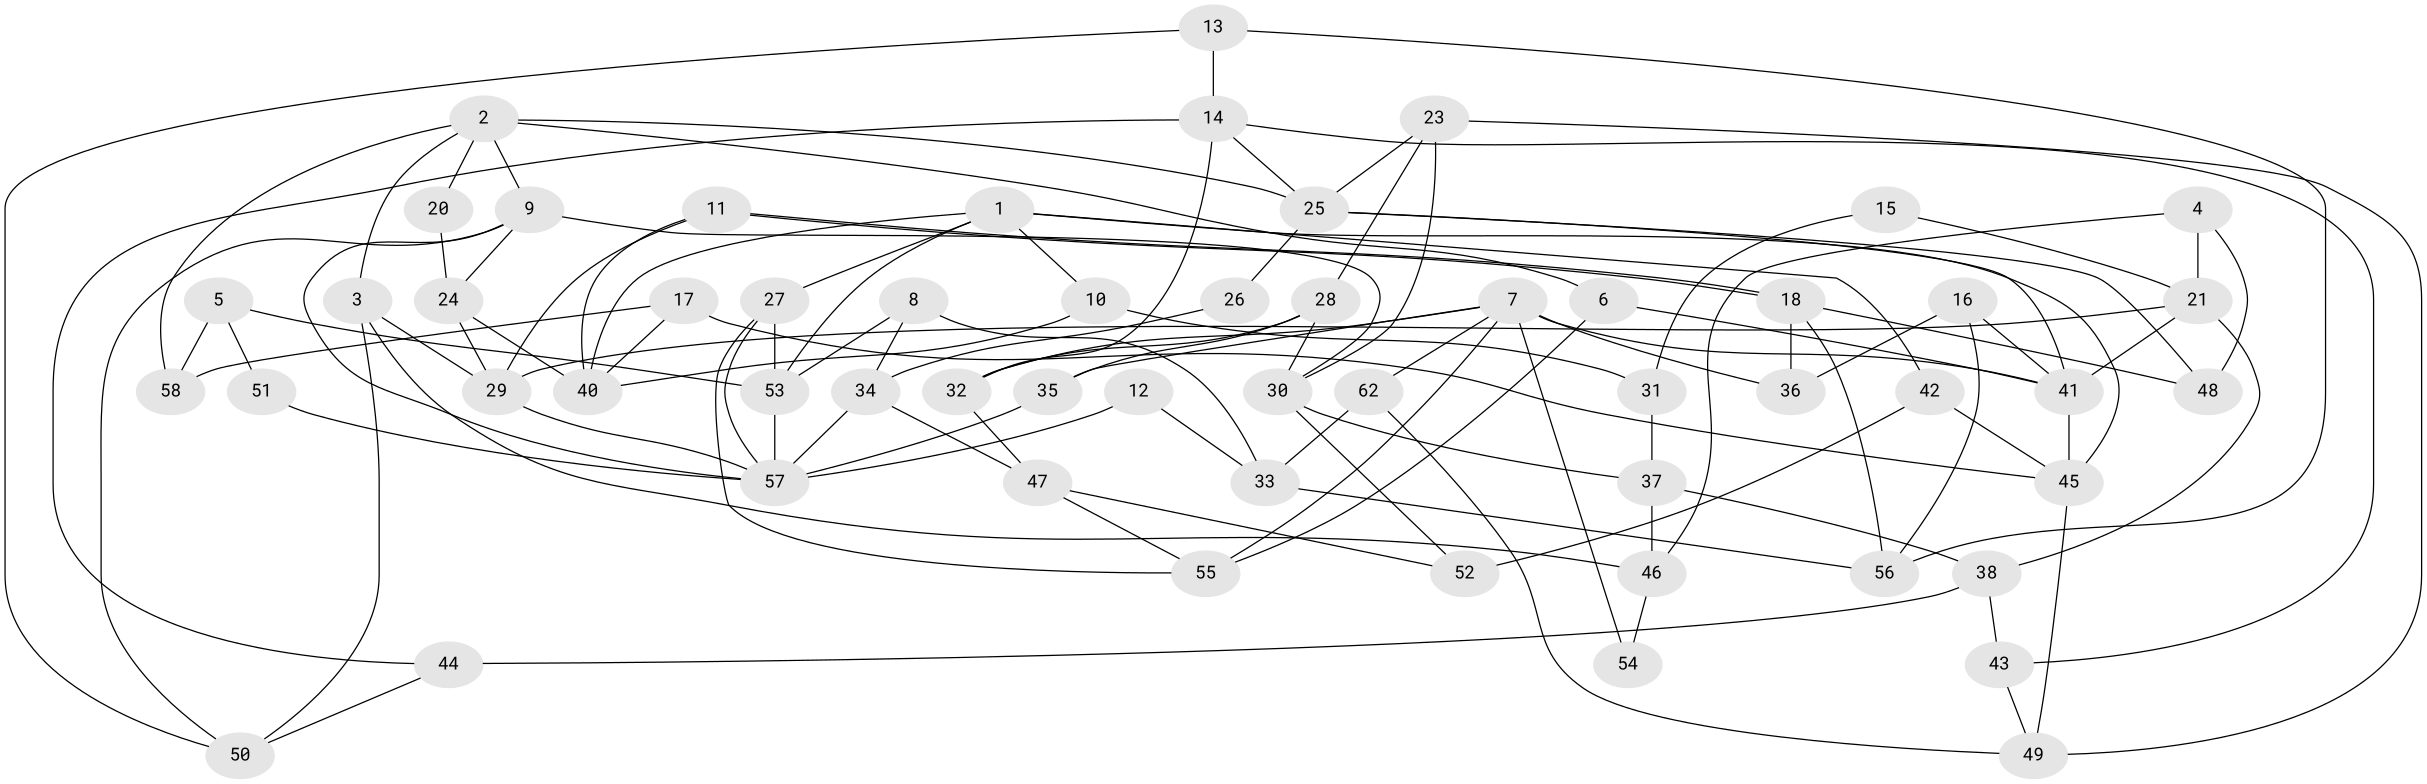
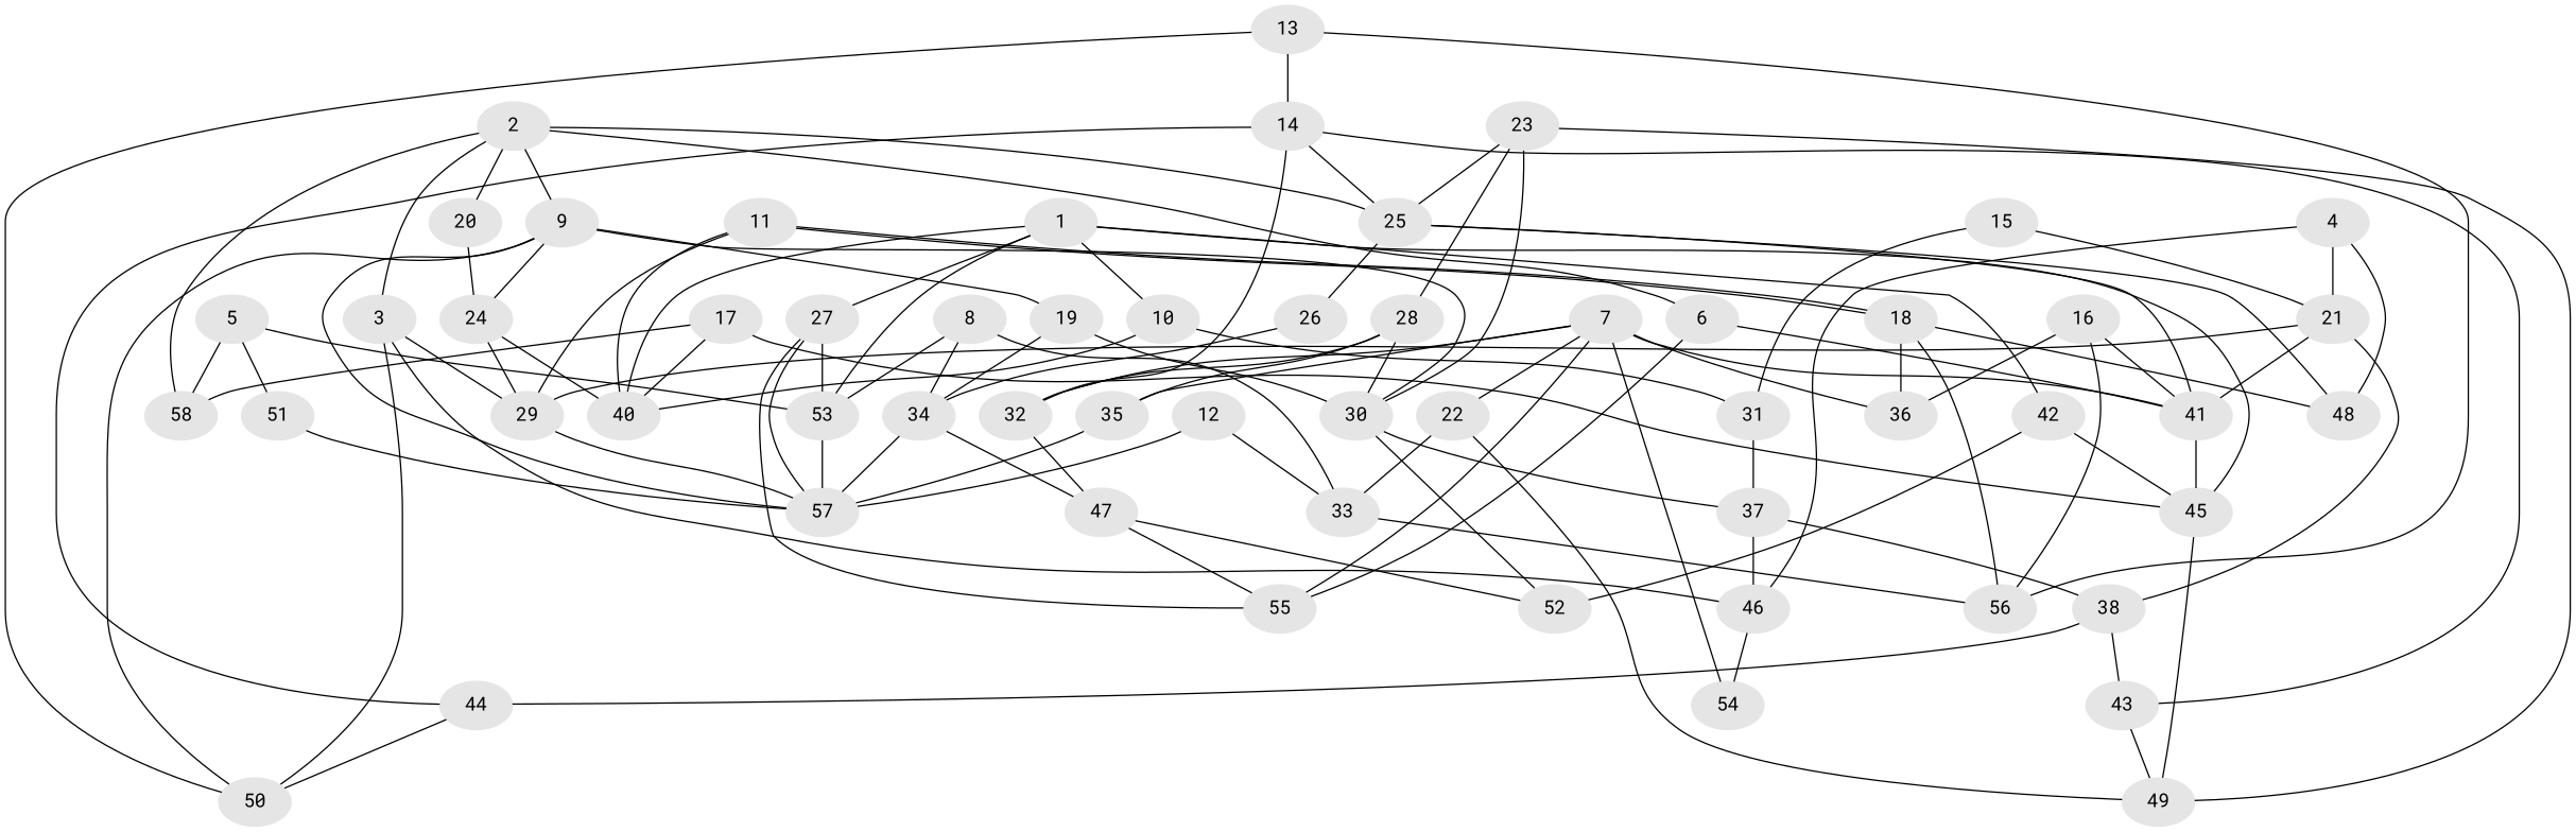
  graph {
    fontname="Roboto Mono"
    node [color=gray90 fontname="Roboto Mono" style=filled]
    edge [fontname="Roboto Mono"]
    1
    10
    27
    40
    42
    45
    53
    31
    55
    57
    52
    49
    2
    3
    6
    9
    20
    58
    25
    29
    46
    50
    41
+   19
    24
    30
    54
    4
    21
    48
    38
    5
    51
    17
    7
-   22 [label=62]
+   22
    32
    35
    36
    33
    47
    8
    34
    56
    37
    11
    18
    12
    13
    14
    43
    44
    26
    15
    16
    23
    28
    1 -- 10
    1 -- 27
    1 -- 40
    1 -- 42
    1 -- 45
    1 -- 53
    10 -- 40
    10 -- 31
    27 -- 53
    27 -- 55
    27 -- 57
    42 -- 45
    42 -- 52
    45 -- 49
    53 -- 57
    31 -- 37
    2 -- 3
    2 -- 6
    2 -- 9
    2 -- 20
    2 -- 58
    2 -- 25
    3 -- 29
    3 -- 46
    3 -- 50
    6 -- 55
    6 -- 41
    9 -- 57
    9 -- 50
+   9 -- 19
    9 -- 24
    9 -- 30
    20 -- 24
    25 -- 41
    25 -- 48
    25 -- 26
    29 -- 57
    46 -- 54
    41 -- 45
+   19 -- 30
+   19 -- 34
    24 -- 40
    24 -- 29
    30 -- 52
    30 -- 37
    4 -- 46
    4 -- 21
    4 -- 48
    21 -- 29
    21 -- 41
    21 -- 38
    38 -- 43
    38 -- 44
    5 -- 53
    5 -- 58
    5 -- 51
    51 -- 57
    17 -- 40
    17 -- 45
    17 -- 58
    7 -- 55
    7 -- 41
    7 -- 54
    7 -- 22
    7 -- 32
    7 -- 35
    7 -- 36
    22 -- 49
    22 -- 33
    32 -- 47
    35 -- 57
    33 -- 56
    47 -- 55
    47 -- 52
    8 -- 53
    8 -- 33
    8 -- 34
    34 -- 57
    34 -- 47
    37 -- 46
    37 -- 38
    11 -- 40
    11 -- 29
    11 -- 18
    11 -- 18
    18 -- 48
    18 -- 36
    18 -- 56
    12 -- 57
    12 -- 33
    13 -- 50
    13 -- 56
    13 -- 14
    14 -- 25
    14 -- 32
    14 -- 43
    14 -- 44
    43 -- 49
    44 -- 50
    26 -- 34
    15 -- 31
    15 -- 21
    16 -- 41
    16 -- 36
    16 -- 56
    23 -- 49
    23 -- 25
    23 -- 30
    23 -- 28
    28 -- 30
    28 -- 32
    28 -- 35
  }
